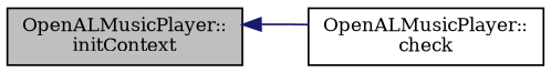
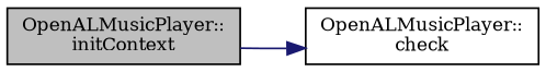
  digraph {
    rankdir=LR
    fontname="DejaVu Serif"
    node [color=black fontname="DejaVu Serif" fontsize=10 shape=record style=filled]
    n1 [fillcolor=grey75 fontcolor=black height=0.2 label="OpenALMusicPlayer::\linitContext" width=0.4]
    n2 [fillcolor=white height=0.2 label="OpenALMusicPlayer::\lcheck" width=0.4]
-   n2 -> n1 [color=midnightblue fontname="DejaVu Serif" fontsize=10 labelfontname=Helvetica labelfontsize=10 style=solid]
+   n1 -> n2 [color=midnightblue fontname="DejaVu Serif" fontsize=10 labelfontname=Helvetica labelfontsize=10 style=solid]
  }
